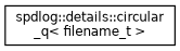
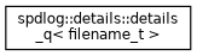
  digraph {
    rankdir=TB
-   n1 [color=black fillcolor=white fontname=Helvetica fontsize=10 height=0.2 label="spdlog::details::circular\l_q\< filename_t \>" shape=record style=filled width=0.4]
+   n1 [color=black fillcolor=white fontname=Helvetica fontsize=10 height=0.2 label="spdlog::details::details\l_q\< filename_t \>" shape=record style=filled width=0.4]
  }
